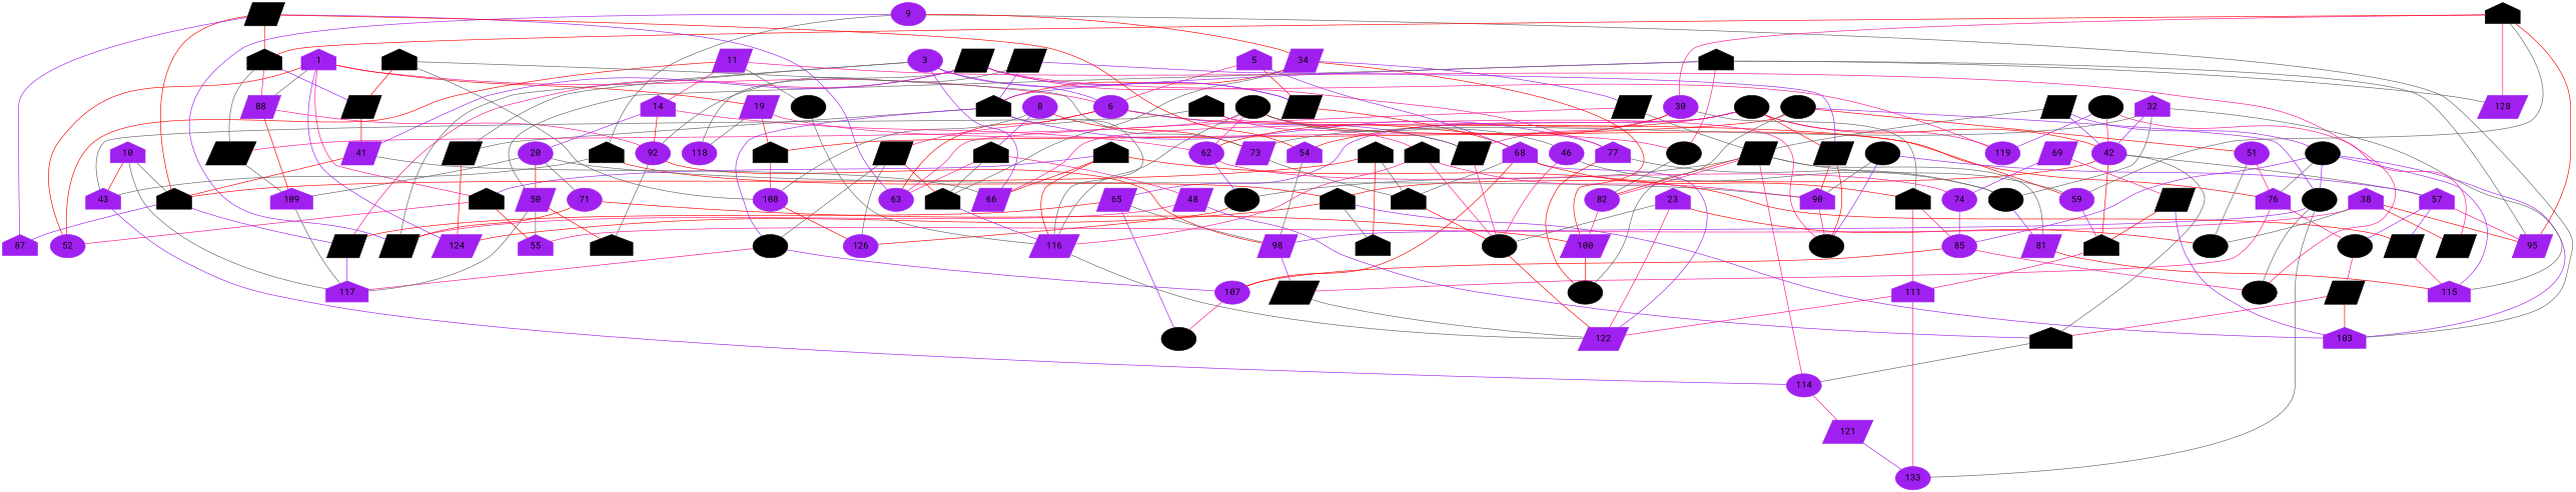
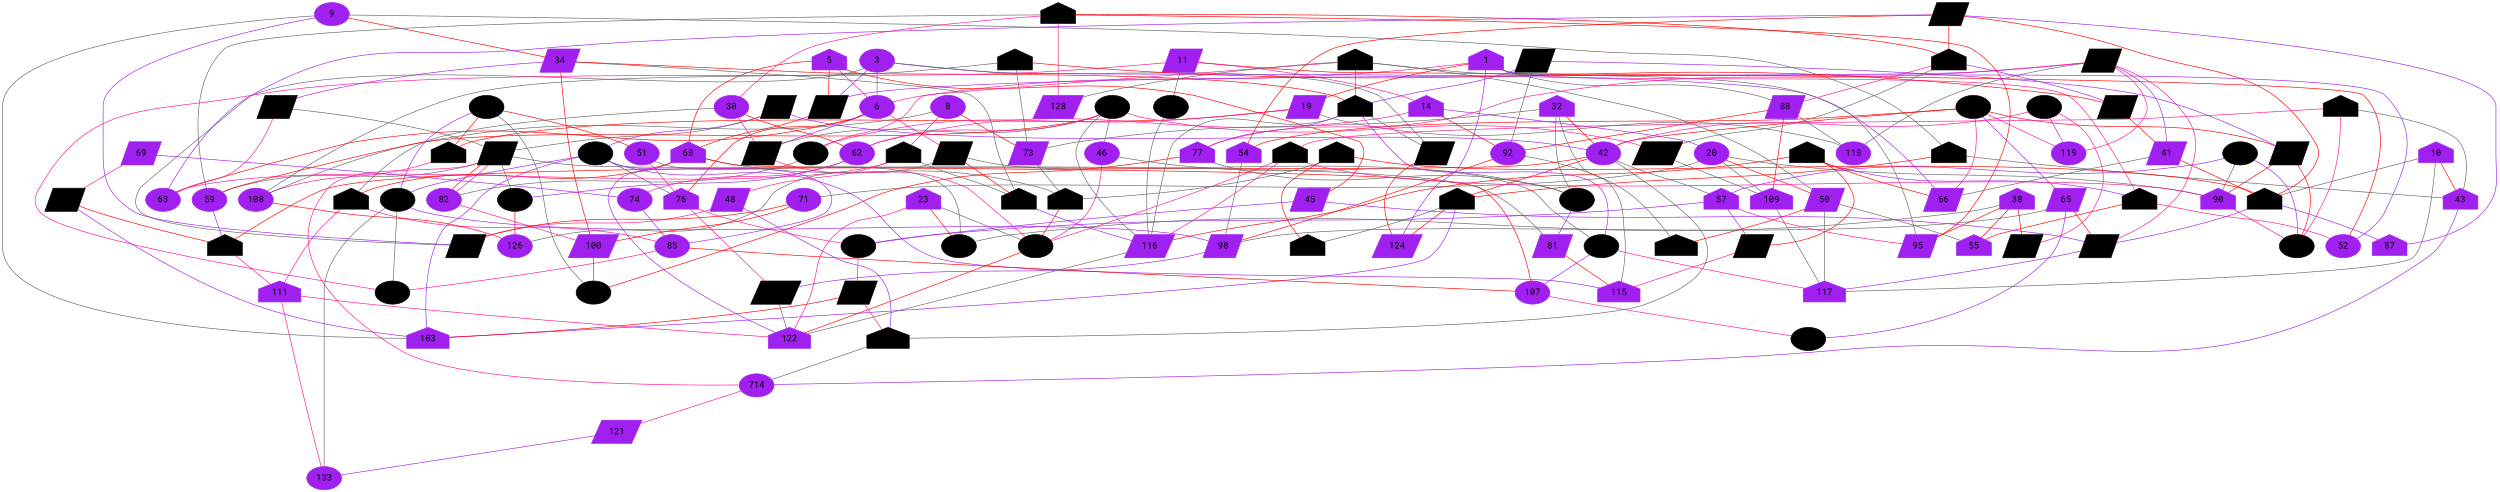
  graph {
    fontname="Roboto Mono"
    node [color=purple fontname="Roboto Mono" shape=ellipse style=filled]
    edge [color=gray40 fontname="Roboto Mono"]
    6
    1 [shape=house]
    19 [shape=parallelogram]
    44 [color=black shape=house]
    52
    88 [shape=parallelogram]
    124 [shape=parallelogram]
    37 [color=black shape=parallelogram]
    63
    76 [shape=house]
    86 [color=black shape=parallelogram]
    47 [color=black shape=house]
    27 [color=black]
    118
    55 [shape=house]
    92
    109 [shape=house]
    2 [color=black]
    42
    54 [shape=house]
    60 [color=black shape=parallelogram]
    65 [shape=parallelogram]
    66 [shape=parallelogram]
    119
    56 [color=black shape=house]
    57 [shape=house]
    84 [color=black shape=house]
    110 [color=black shape=house]
    98 [shape=parallelogram]
    90 [shape=house]
    125 [color=black]
    75 [color=black shape=parallelogram]
    112 [color=black]
    3
    24 [color=black shape=parallelogram]
    72 [color=black shape=parallelogram]
    97 [color=black shape=parallelogram]
    68 [shape=house]
    4 [color=black shape=parallelogram]
    28 [color=black]
    39 [color=black shape=parallelogram]
    61 [color=black]
    103 [shape=house]
    85
    115 [shape=house]
    59
    82
    81 [shape=parallelogram]
    105 [color=black]
-   114
+   114 [label=714]
    5 [shape=house]
+   45 [shape=parallelogram]
    93 [color=black]
-   122 [shape=parallelogram]
+   122 [shape=house]
    83 [color=black shape=house]
    89 [color=black shape=house]
    107
    53 [color=black shape=house]
    80 [color=black]
    126
    120 [color=black shape=parallelogram]
    106 [color=black]
    7 [color=black]
    51
    102 [color=black]
    108
    127 [color=black]
    101 [color=black]
    n69 [label=133]
    8
    36 [color=black shape=house]
    73 [shape=parallelogram]
    48 [shape=parallelogram]
    9
    26 [color=black shape=house]
    34 [shape=parallelogram]
    43 [shape=house]
    49 [color=black shape=house]
    35 [color=black shape=parallelogram]
    100 [shape=parallelogram]
    10 [shape=house]
    70 [color=black shape=house]
    117 [shape=house]
    87 [shape=house]
    11 [shape=parallelogram]
    14 [shape=house]
    94 [color=black]
    20
    62
    116 [shape=parallelogram]
    12 [color=black shape=house]
    58 [color=black shape=parallelogram]
    13 [color=black shape=house]
    50 [shape=parallelogram]
    95 [shape=parallelogram]
    128 [shape=parallelogram]
    77 [shape=house]
    113 [color=black shape=house]
    71
    74
    15 [color=black]
    91 [color=black shape=parallelogram]
    16 [color=black shape=parallelogram]
    41 [shape=parallelogram]
    79 [color=black]
    17 [color=black shape=house]
    40 [color=black shape=parallelogram]
    18 [color=black shape=parallelogram]
    21 [color=black shape=house]
    30
    31 [color=black shape=house]
    104 [color=black shape=parallelogram]
    22 [color=black shape=parallelogram]
    23 [shape=house]
    25 [color=black]
    46
    99 [color=black shape=house]
    29 [color=black shape=house]
    67 [color=black shape=house]
    111 [shape=house]
    32 [shape=house]
    33 [color=black]
    38 [shape=house]
    121 [shape=parallelogram]
    96 [color=black shape=parallelogram]
    64 [color=black shape=house]
    69 [shape=parallelogram]
    78 [color=black shape=parallelogram]
    6 -- 37 [color=deeppink]
    6 -- 63 [color=red]
    6 -- 76 [color=red]
    6 -- 86 [color=purple]
    1 -- 6 [color=deeppink]
    1 -- 19 [color=red]
    1 -- 44 [color=deeppink]
-   1 -- 52 [color=red]
+   1 -- 52 [color=purple]
    1 -- 88
    1 -- 124 [color=purple]
    19 -- 47 [color=red]
    19 -- 27 [color=deeppink]
    19 -- 118
    44 -- 52 [color=deeppink]
    44 -- 55 [color=red]
-   88 -- 92 [color=deeppink]
+   88 -- 118
+   88 -- 92 [color=red]
    88 -- 109 [color=red]
    37 -- 53 [color=red]
    37 -- 80
    37 -- 126
    76 -- 93 [color=deeppink]
    76 -- 120 [color=deeppink]
    86 -- 106 [color=deeppink]
    47 -- 108 [color=deeppink]
    27 -- 82
    92 -- 98 [color=red]
    92 -- 113
    109 -- 117
    2 -- 42 [color=red]
    2 -- 54 [color=red]
    2 -- 60 [color=red]
    2 -- 65 [color=purple]
    2 -- 66 [color=deeppink]
    2 -- 119 [color=deeppink]
    42 -- 56 [color=red]
    42 -- 57
    42 -- 84 [color=red]
    42 -- 110
    54 -- 98
    60 -- 90 [color=red]
    60 -- 125 [color=red]
    65 -- 98
    65 -- 75 [color=red]
    65 -- 112 [color=purple]
    56 -- 124 [color=red]
    56 -- 103 [color=purple]
    56 -- 99
    57 -- 93 [color=purple]
    57 -- 58 [color=purple]
    57 -- 95 [color=deeppink]
    84 -- 111 [color=deeppink]
    110 -- 114
    98 -- 120 [color=purple]
    90 -- 125 [color=deeppink]
    75 -- 117 [color=purple]
    3 -- 6 [color=purple]
    3 -- 66 [color=purple]
    3 -- 24 [color=purple]
    3 -- 72
    3 -- 97
    24 -- 68 [color=red]
    97 -- 124 [color=red]
    68 -- 122 [color=purple]
    68 -- 83 [color=red]
    68 -- 89
    68 -- 107 [color=red]
    4 -- 42 [color=purple]
    4 -- 28 [color=purple]
    4 -- 39
    28 -- 76
    28 -- 61 [color=purple]
    28 -- 103 [color=purple]
    28 -- 85 [color=purple]
    28 -- 115 [color=purple]
    39 -- 59
    39 -- 82 [color=red]
    39 -- 82 [color=deeppink]
    39 -- 81
    39 -- 105
    39 -- 114 [color=deeppink]
    61 -- 98 [color=purple]
    61 -- 101
    61 -- n69
    85 -- 107 [color=red]
    85 -- 101 [color=deeppink]
    59 -- 84 [color=purple]
    82 -- 100 [color=deeppink]
    81 -- 115 [color=red]
    105 -- 126 [color=red]
    114 -- 121 [color=deeppink]
    5 -- 6 [color=deeppink]
    5 -- 24 [color=red]
-   5 -- 68 [color=purple]
+   5 -- 68 [color=red]
+   5 -- 45 [color=red]
+   45 -- 75 [color=purple]
+   45 -- 93 [color=purple]
    93 -- 96 [color=deeppink]
    83 -- 85 [color=deeppink]
    83 -- 111 [color=deeppink]
    89 -- 106 [color=red]
    107 -- 112 [color=deeppink]
    53 -- 116 [color=purple]
    80 -- 107 [color=purple]
    80 -- 117 [color=deeppink]
    120 -- 122
    106 -- 122 [color=red]
    7 -- 47 [color=red]
    7 -- 61 [color=purple]
    7 -- 51 [color=red]
    7 -- 102
    51 -- 76 [color=deeppink]
    51 -- 127
    108 -- 126 [color=red]
    8 -- 108
    8 -- 36 [color=purple]
    8 -- 73 [color=red]
    36 -- 63 [color=deeppink]
    36 -- 53
    36 -- 48 [color=deeppink]
    73 -- 89
    48 -- 110 [color=purple]
    48 -- 72 [color=deeppink]
    9 -- 72 [color=purple]
    9 -- 103
    9 -- 26
    9 -- 34 [color=red]
    26 -- 56 [color=red]
    26 -- 43
    34 -- 53
    34 -- 49 [color=red]
    34 -- 35 [color=purple]
    34 -- 100 [color=red]
    43 -- 114 [color=purple]
    49 -- 97
    49 -- 80 [color=purple]
    49 -- 116
    49 -- 77 [color=purple]
    35 -- 63 [color=deeppink]
    35 -- 39
    100 -- 102 [color=red]
    10 -- 43 [color=red]
    10 -- 70
    10 -- 117
    70 -- 75 [color=purple]
    70 -- 87 [color=purple]
    11 -- 52 [color=red]
    11 -- 101 [color=deeppink]
    11 -- 14 [color=deeppink]
    11 -- 94
    14 -- 92 [color=red]
    14 -- 20 [color=purple]
    14 -- 62 [color=deeppink]
    94 -- 116
    20 -- 109
    20 -- 90
    20 -- 50 [color=red]
    20 -- 71
    62 -- 105 [color=purple]
    62 -- 74 [color=deeppink]
    116 -- 122
    12 -- 44 [color=purple]
    12 -- 66 [color=red]
    12 -- 116 [color=red]
    12 -- 58 [color=red]
    58 -- 115 [color=deeppink]
    13 -- 27 [color=deeppink]
    13 -- 49 [color=purple]
    13 -- 50
    13 -- 95
    13 -- 128
    50 -- 55
    50 -- 117
    50 -- 113 [color=red]
    77 -- 102 [color=red]
    77 -- 79
    71 -- 72 [color=red]
    71 -- 100 [color=red]
    74 -- 85 [color=purple]
    15 -- 42 [color=deeppink]
    15 -- 119 [color=purple]
    15 -- 91 [color=deeppink]
    16 -- 118
    16 -- 119 [color=deeppink]
    16 -- 75 [color=deeppink]
    16 -- 24 [color=purple]
    16 -- 77 [color=deeppink]
    16 -- 41 [color=purple]
    41 -- 66
    41 -- 70 [color=red]
    79 -- 81 [color=purple]
    17 -- 108
    17 -- 73
    17 -- 40 [color=red]
    40 -- 41 [color=red]
    18 -- 92
    18 -- 60 [color=purple]
    18 -- 49 [color=purple]
    21 -- 59
    21 -- 95 [color=red]
    21 -- 128 [color=deeppink]
    21 -- 30 [color=deeppink]
    21 -- 31 [color=red]
    30 -- 86 [color=deeppink]
    30 -- 83
    30 -- 62 [color=red]
    31 -- 88 [color=deeppink]
    31 -- 40 [color=purple]
    31 -- 104
    104 -- 109
    22 -- 63 [color=purple]
    22 -- 54 [color=red]
    22 -- 70 [color=red]
    22 -- 87 [color=purple]
    22 -- 31 [color=red]
    23 -- 122 [color=deeppink]
    23 -- 106
    23 -- 127 [color=red]
    25 -- 86
    25 -- 59 [color=red]
    25 -- 62 [color=deeppink]
    25 -- 116
    25 -- 104 [color=deeppink]
    25 -- 46
    46 -- 106 [color=deeppink]
    46 -- 79
    29 -- 125 [color=deeppink]
    29 -- 43
    29 -- 67 [color=deeppink]
    67 -- 90 [color=deeppink]
    67 -- 106 [color=deeppink]
    67 -- 116 [color=deeppink]
    111 -- 122 [color=deeppink]
    111 -- n69 [color=deeppink]
-   32 -- 42 [color=purple]
+   32 -- 42 [color=red]
    32 -- 115
    32 -- 73
    32 -- 79
    33 -- 57 [color=purple]
    33 -- 90
    33 -- 125 [color=purple]
-   38 -- 55 [color=deeppink]
+   38 -- 55 [color=red]
    38 -- 127
    38 -- 95 [color=red]
    38 -- 91 [color=red]
    121 -- n69 [color=purple]
    96 -- 110 [color=deeppink]
    96 -- 103 [color=red]
    64 -- 89
    64 -- 70 [color=red]
    64 -- 99 [color=red]
    69 -- 74 [color=purple]
    69 -- 78 [color=deeppink]
    78 -- 84 [color=red]
    78 -- 103 [color=purple]
  }
